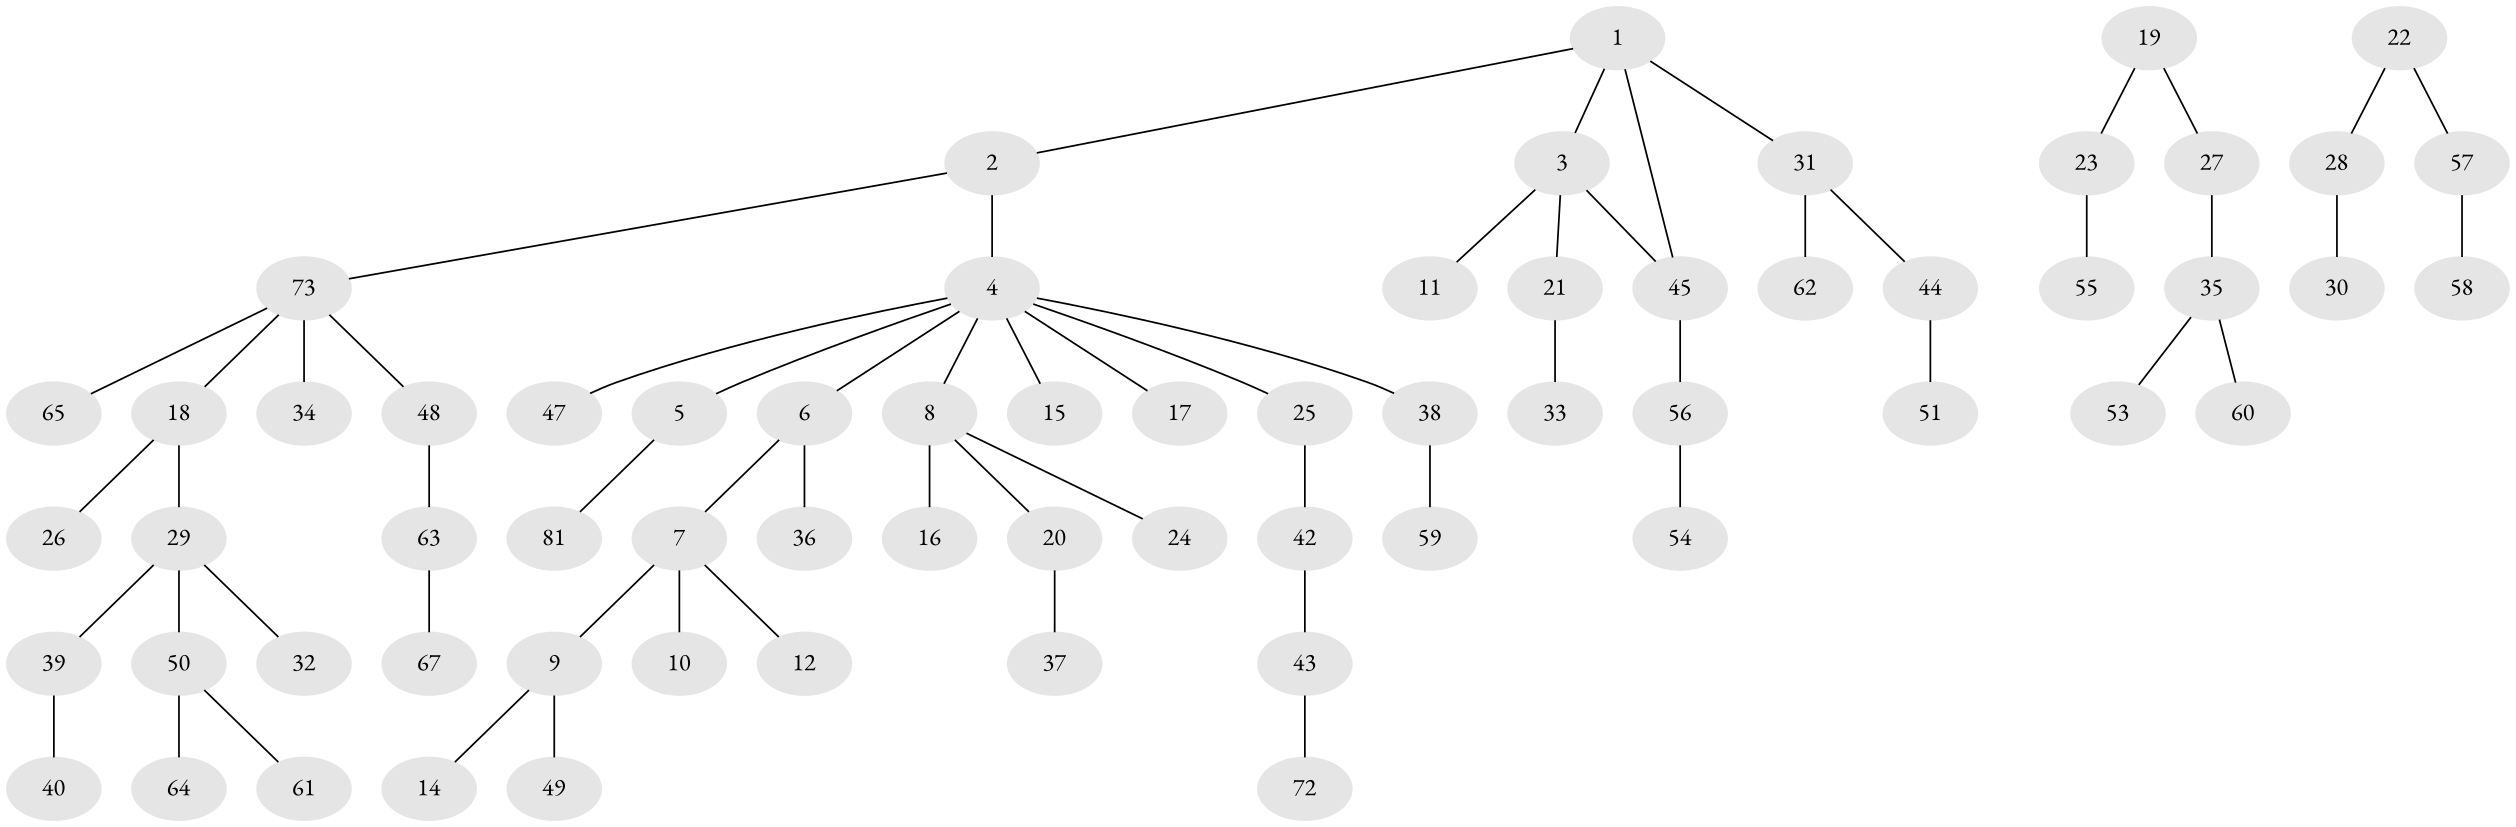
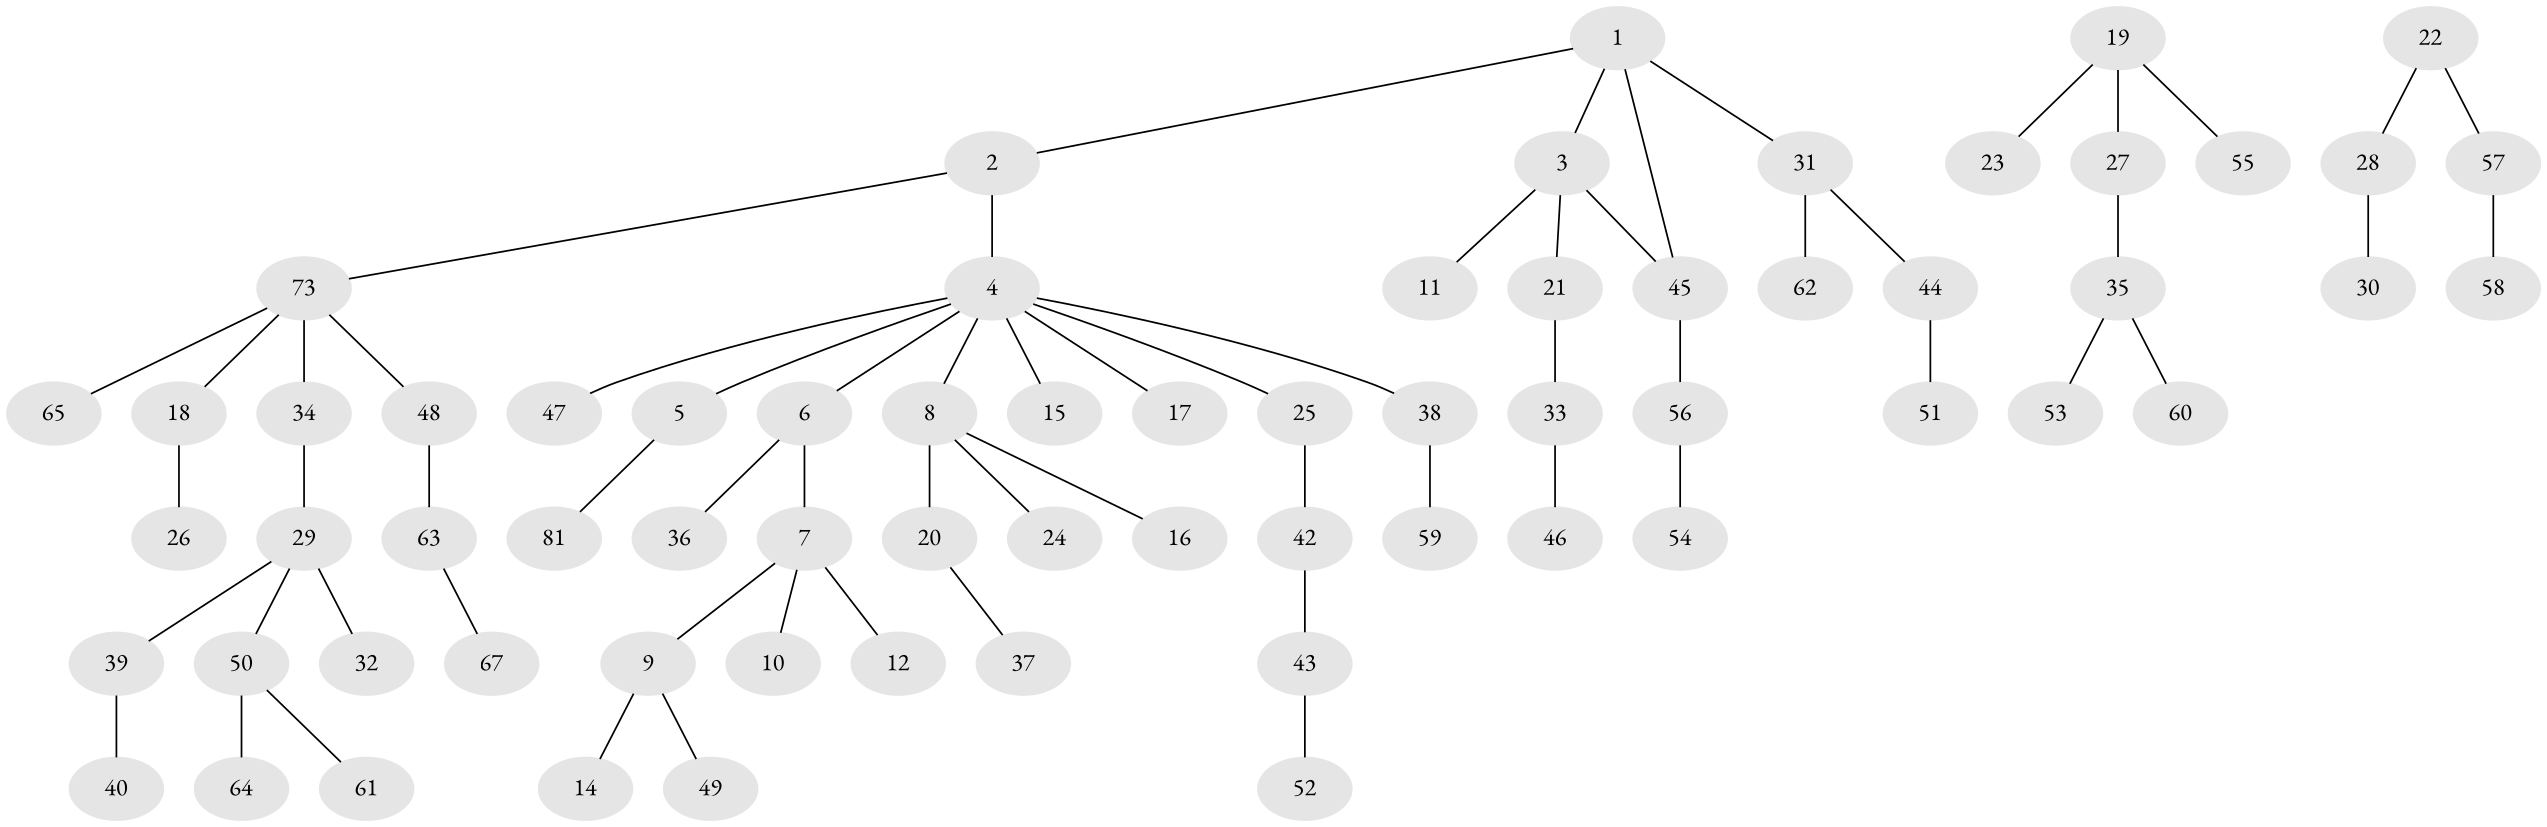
  graph {
    fontname="EB Garamond"
    node [color=gray90 fontname="EB Garamond" style=filled]
    edge [fontname="EB Garamond"]
    1
    2
    3
    31
    45
    4
    n7 [label=73]
    11
    21
    19
    23
    27
    44
    62
    5
    6
    8
    15
    17
    25
    38
    47
    18
    34
    48
    65
    33
    56
    n29 [label=81]
    7
    36
    16
    20
    24
    42
    59
    9
    10
    12
    14
    49
    37
    22
    28
    57
    26
    29
    63
    32
    39
    50
    55
    35
+   46
    30
    58
    43
    53
    60
    40
    61
    64
    51
-   52 [label=72]
+   52
    54
    67
    1 -- 2
    1 -- 3
    1 -- 31
    1 -- 45
    2 -- 4
    2 -- n7
    3 -- 45
    3 -- 11
    3 -- 21
    31 -- 44
    31 -- 62
    45 -- 56
    4 -- 5
    4 -- 6
    4 -- 8
    4 -- 15
    4 -- 17
    4 -- 25
    4 -- 38
    4 -- 47
    n7 -- 18
    n7 -- 34
    n7 -- 48
    n7 -- 65
    21 -- 33
    19 -- 23
    19 -- 27
-   23 -- 55
+   19 -- 55
    27 -- 35
    44 -- 51
    5 -- n29
    6 -- 7
    6 -- 36
    8 -- 16
    8 -- 20
    8 -- 24
    25 -- 42
    38 -- 59
    18 -- 26
-   18 -- 29
+   34 -- 29
    48 -- 63
+   33 -- 46
    56 -- 54
    7 -- 9
    7 -- 10
    7 -- 12
    20 -- 37
    42 -- 43
    9 -- 14
    9 -- 49
    22 -- 28
    22 -- 57
    28 -- 30
    57 -- 58
    29 -- 32
    29 -- 39
    29 -- 50
    63 -- 67
    39 -- 40
    50 -- 61
    50 -- 64
    35 -- 53
    35 -- 60
    43 -- 52
  }
